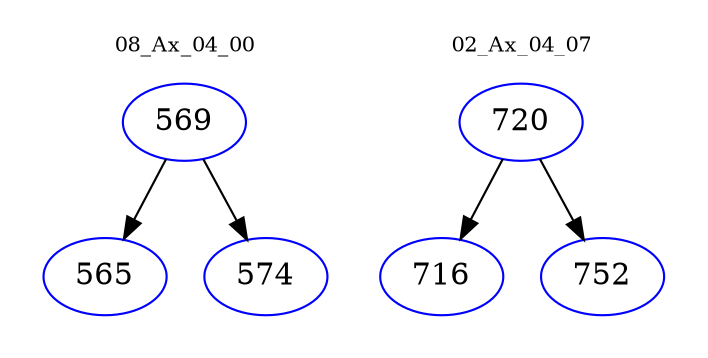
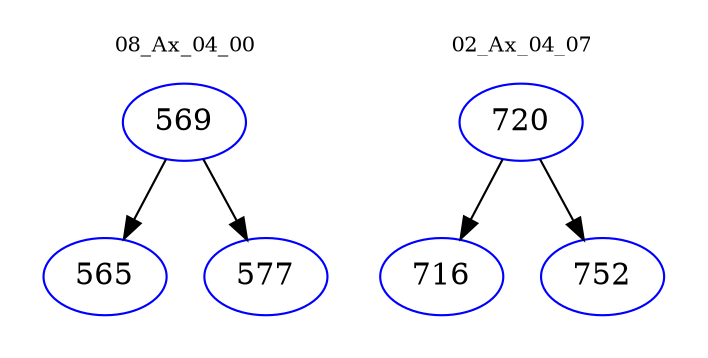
  digraph {
    node [color=blue]
    edge [color=black]
    n1 [label=569]
    n2 [label=565]
-   n3 [label=574]
+   n3 [label=577]
    n4 [label=720]
    n5 [label=716]
    n6 [label=752]
    subgraph cluster_1 {
      color=white
      fontsize=10
      label="08_Ax_04_00"
      n1
      n2
      n3
    }
    subgraph cluster_2 {
      color=white
      fontsize=10
      label="02_Ax_04_07"
      n4
      n5
      n6
    }
    n1 -> n2
    n1 -> n3
    n4 -> n5
    n4 -> n6
  }
